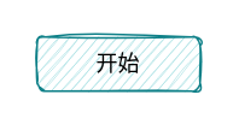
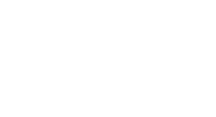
  <mxCell id="0" />
  <mxCell id="1" parent="0" />
- <mxCell id="2" value="开始" style="rounded=1;whiteSpace=wrap;html=1;fillColor=#b0e3e6;gradientDirection=north;strokeColor=#0e8088;glass=0;shadow=0;sketch=1;" parent="1" vertex="1"><mxGeometry x="20" y="20" width="90" height="30" as="geometry" /></mxCell>
